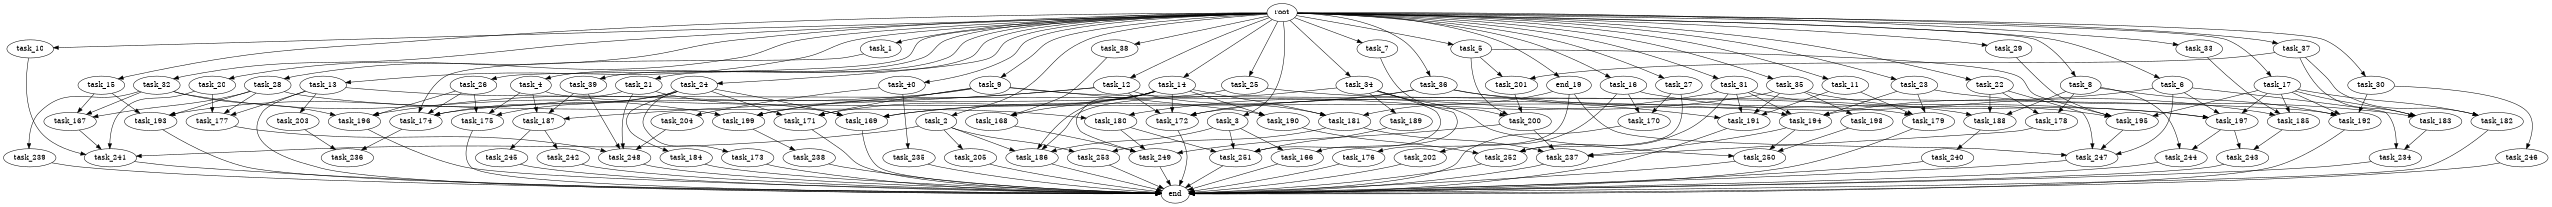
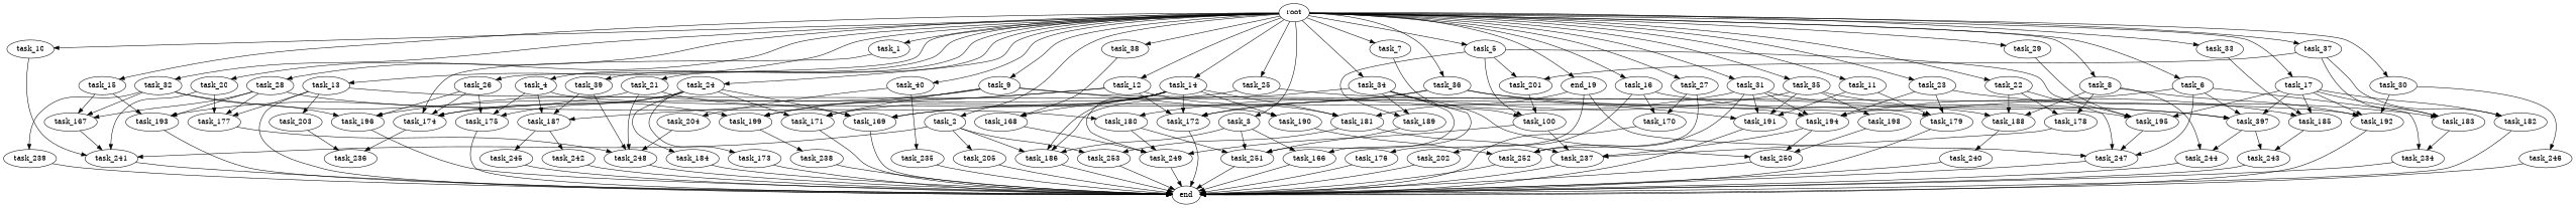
  digraph {
    task_189
    task_251
    end
    task_240
    task_15
    task_167
    task_193
    task_241
    task_7
-   task_200
+   task_200 [label=task_100]
    task_249
    task_237
    task_175
    task_9
    task_192
    task_199
    task_190
    task_171
    task_196
    task_238
    task_252
    task_40
    task_204
    task_235
    task_248
    task_183
    task_234
    task_4
    task_179
    task_187
    task_245
    task_242
    task_20
    task_177
    task_166
    task_13
    task_203
    task_194
    task_236
    task_250
    task_16
    task_185
    task_170
    task_202
    task_243
    task_14
    task_169
    task_181
    task_186
    task_172
    task_168
    task_253
    task_174
    task_3
    task_5
    task_201
    task_195
    task_247
    task_26
    task_28
    task_180
    n62 [label=end_19]
    task_176
    task_2
    task_205
    task_25
    task_188
    task_36
    task_191
-   task_197
+   task_197 [label=task_397]
    task_244
    task_31
    task_23
    task_29
    task_1
    task_173
    task_246
    task_198
    task_184
    task_24
    task_32
    task_239
    task_12
    task_22
    task_178
    task_21
    task_30
    task_39
    task_8
    task_34
    root
    task_17
    task_10
    task_27
    task_6
    task_37
    task_35
    task_33
    task_38
    task_11
    task_182
    task_189 -> task_251
    task_251 -> end
    task_240 -> end
    task_15 -> task_167
    task_15 -> task_193
    task_167 -> task_241
    task_193 -> end
    task_241 -> end
    task_7 -> task_200
    task_200 -> task_249
    task_200 -> task_237
    task_249 -> end
    task_237 -> end
    task_175 -> end
    task_9 -> task_192
    task_9 -> task_199
    task_9 -> task_190
    task_9 -> task_171
    task_9 -> task_196
    task_192 -> end
    task_199 -> task_238
    task_190 -> task_252
    task_171 -> end
    task_196 -> end
    task_238 -> end
    task_252 -> end
    task_40 -> task_204
    task_40 -> task_235
    task_204 -> task_248
    task_235 -> end
    task_248 -> end
    task_183 -> task_234
    task_234 -> end
    task_4 -> task_175
    task_4 -> task_179
    task_4 -> task_187
    task_179 -> end
    task_187 -> task_245
    task_187 -> task_242
    task_245 -> end
    task_242 -> end
    task_20 -> task_241
    task_20 -> task_177
    task_177 -> task_248
    task_166 -> end
    task_13 -> end
    task_13 -> task_177
    task_13 -> task_203
    task_13 -> task_194
    task_203 -> task_236
    task_194 -> task_237
    task_194 -> task_250
    task_250 -> end
    task_16 -> task_185
    task_16 -> task_170
    task_16 -> task_202
    task_185 -> task_243
    task_170 -> end
    task_202 -> end
    task_243 -> end
    task_14 -> task_249
    task_14 -> task_190
    task_14 -> task_171
    task_14 -> task_169
    task_14 -> task_181
    task_14 -> task_186
    task_14 -> task_172
    task_14 -> task_168
    task_169 -> end
    task_181 -> task_237
    task_181 -> task_253
    task_186 -> end
    task_172 -> end
    task_168 -> task_249
    task_253 -> end
    task_174 -> task_236
    task_3 -> task_251
    task_3 -> task_166
    task_3 -> task_186
+   task_5 -> task_189
    task_5 -> task_200
    task_5 -> task_201
    task_5 -> task_195
    task_201 -> task_200
    task_195 -> task_247
    task_247 -> end
    task_26 -> task_175
    task_26 -> task_196
    task_26 -> task_174
    task_28 -> task_167
    task_28 -> task_193
    task_28 -> task_177
    task_28 -> task_180
    task_180 -> task_251
    task_180 -> task_249
    n62 -> task_181
    n62 -> task_247
    n62 -> task_176
    task_176 -> end
    task_2 -> task_241
    task_2 -> task_186
    task_2 -> task_253
    task_2 -> task_205
    task_205 -> end
    task_25 -> task_174
    task_25 -> task_188
    task_188 -> task_240
    task_36 -> task_169
    task_36 -> task_172
    task_36 -> task_191
    task_36 -> task_197
    task_191 -> end
    task_197 -> task_243
    task_197 -> task_244
    task_244 -> end
    task_31 -> task_252
    task_31 -> task_194
    task_31 -> task_195
    task_31 -> task_180
    task_31 -> task_191
    task_23 -> task_183
    task_23 -> task_179
    task_23 -> task_194
    task_29 -> task_195
    task_1 -> task_174
    task_173 -> end
    task_246 -> end
    task_198 -> task_250
    task_184 -> end
    task_24 -> task_175
    task_24 -> task_171
    task_24 -> task_169
    task_24 -> task_174
    task_24 -> task_173
    task_24 -> task_184
    task_32 -> task_167
    task_32 -> task_199
    task_32 -> task_196
    task_32 -> task_239
    task_239 -> end
    task_12 -> task_199
    task_12 -> task_187
    task_12 -> task_181
    task_12 -> task_172
    task_22 -> task_247
    task_22 -> task_188
    task_22 -> task_178
    task_178 -> task_237
    task_21 -> task_193
    task_21 -> task_248
    task_21 -> task_169
    task_30 -> task_192
    task_30 -> task_246
    task_39 -> task_248
    task_39 -> task_187
    task_8 -> task_192
    task_8 -> task_188
    task_8 -> task_244
    task_8 -> task_178
    task_34 -> task_189
    task_34 -> task_251
    task_34 -> task_166
    task_34 -> task_250
    task_34 -> task_186
    root -> task_15
    root -> task_7
    root -> task_9
    root -> task_40
    root -> task_4
    root -> task_20
    root -> task_13
    root -> task_16
    root -> task_14
    root -> task_3
    root -> task_5
    root -> task_26
    root -> task_28
    root -> n62
    root -> task_2
    root -> task_25
    root -> task_36
    root -> task_31
    root -> task_23
    root -> task_29
    root -> task_1
    root -> task_24
    root -> task_32
    root -> task_12
    root -> task_22
    root -> task_21
    root -> task_30
    root -> task_39
    root -> task_8
    root -> task_34
    root -> task_17
    root -> task_10
    root -> task_27
    root -> task_6
    root -> task_37
    root -> task_35
    root -> task_33
    root -> task_38
    root -> task_11
    task_17 -> task_192
    task_17 -> task_183
    task_17 -> task_185
    task_17 -> task_195
    task_17 -> task_197
    task_17 -> task_182
    task_10 -> task_241
    task_27 -> task_252
    task_27 -> task_170
    task_6 -> task_234
    task_6 -> task_194
    task_6 -> task_247
    task_6 -> task_197
    task_37 -> task_183
    task_37 -> task_201
    task_37 -> task_182
    task_35 -> task_172
    task_35 -> task_191
    task_35 -> task_197
    task_35 -> task_198
    task_33 -> task_185
    task_38 -> task_168
    task_11 -> task_179
    task_11 -> task_191
    task_182 -> end
  }
